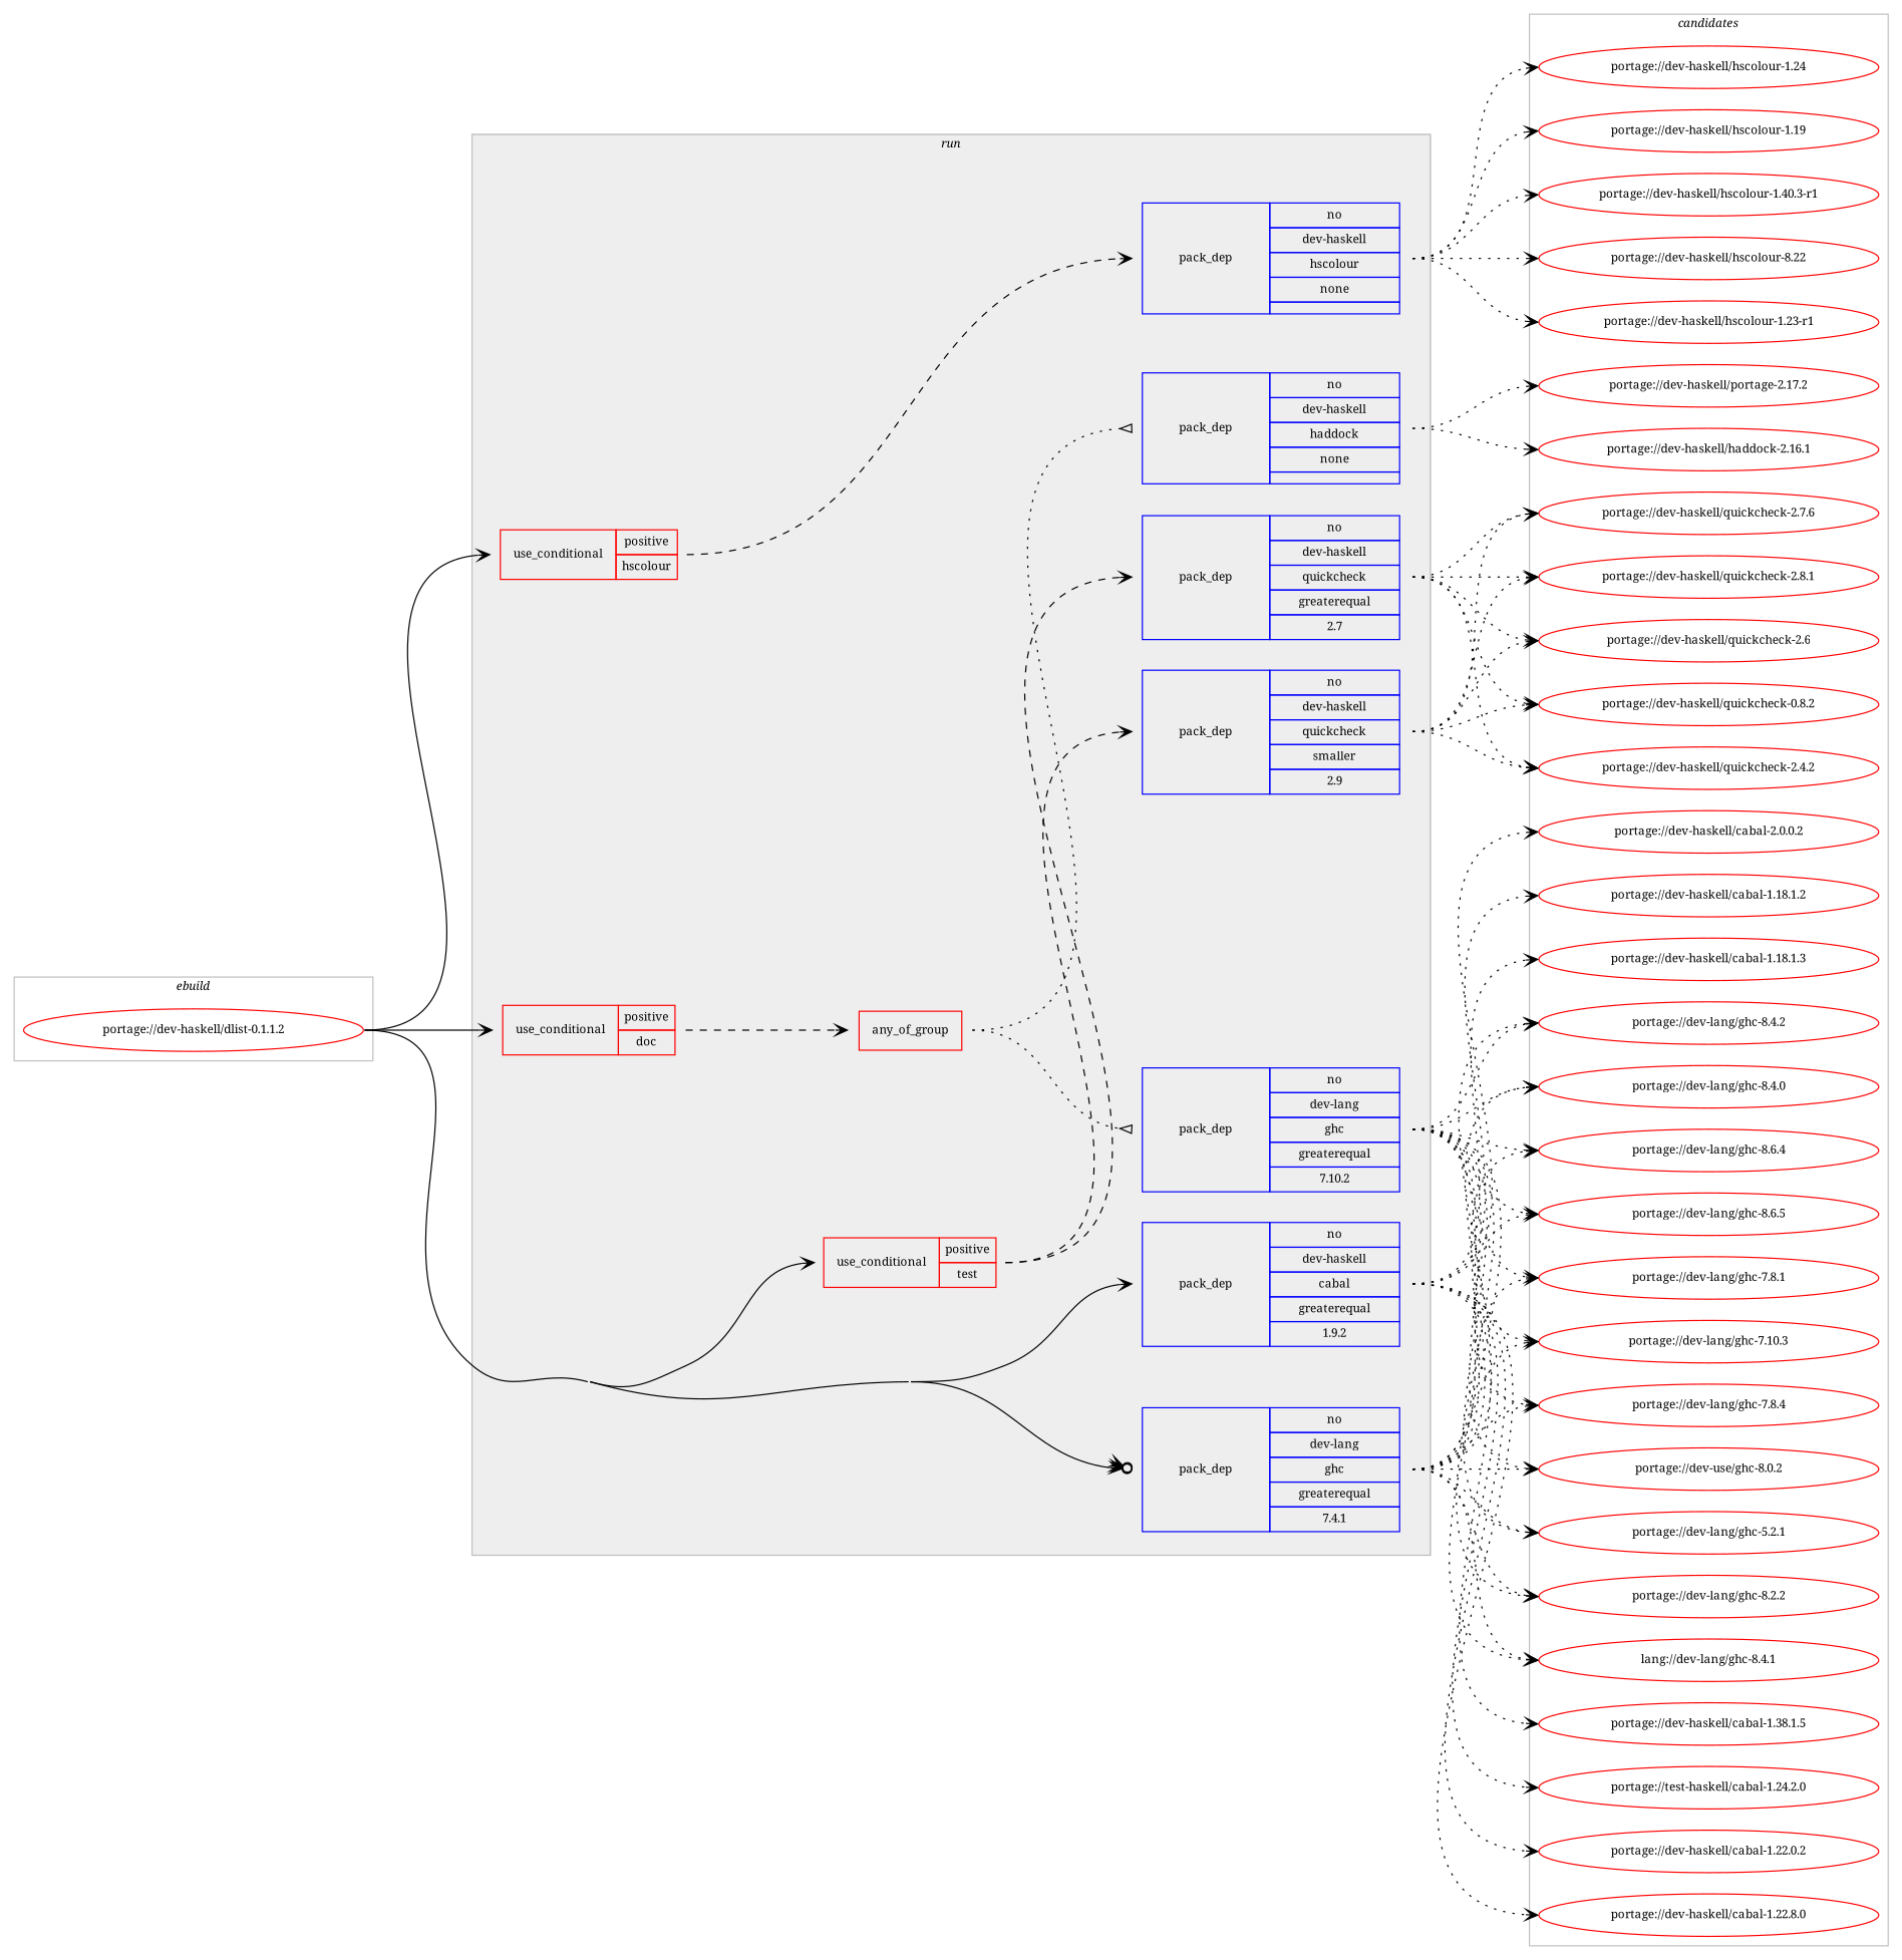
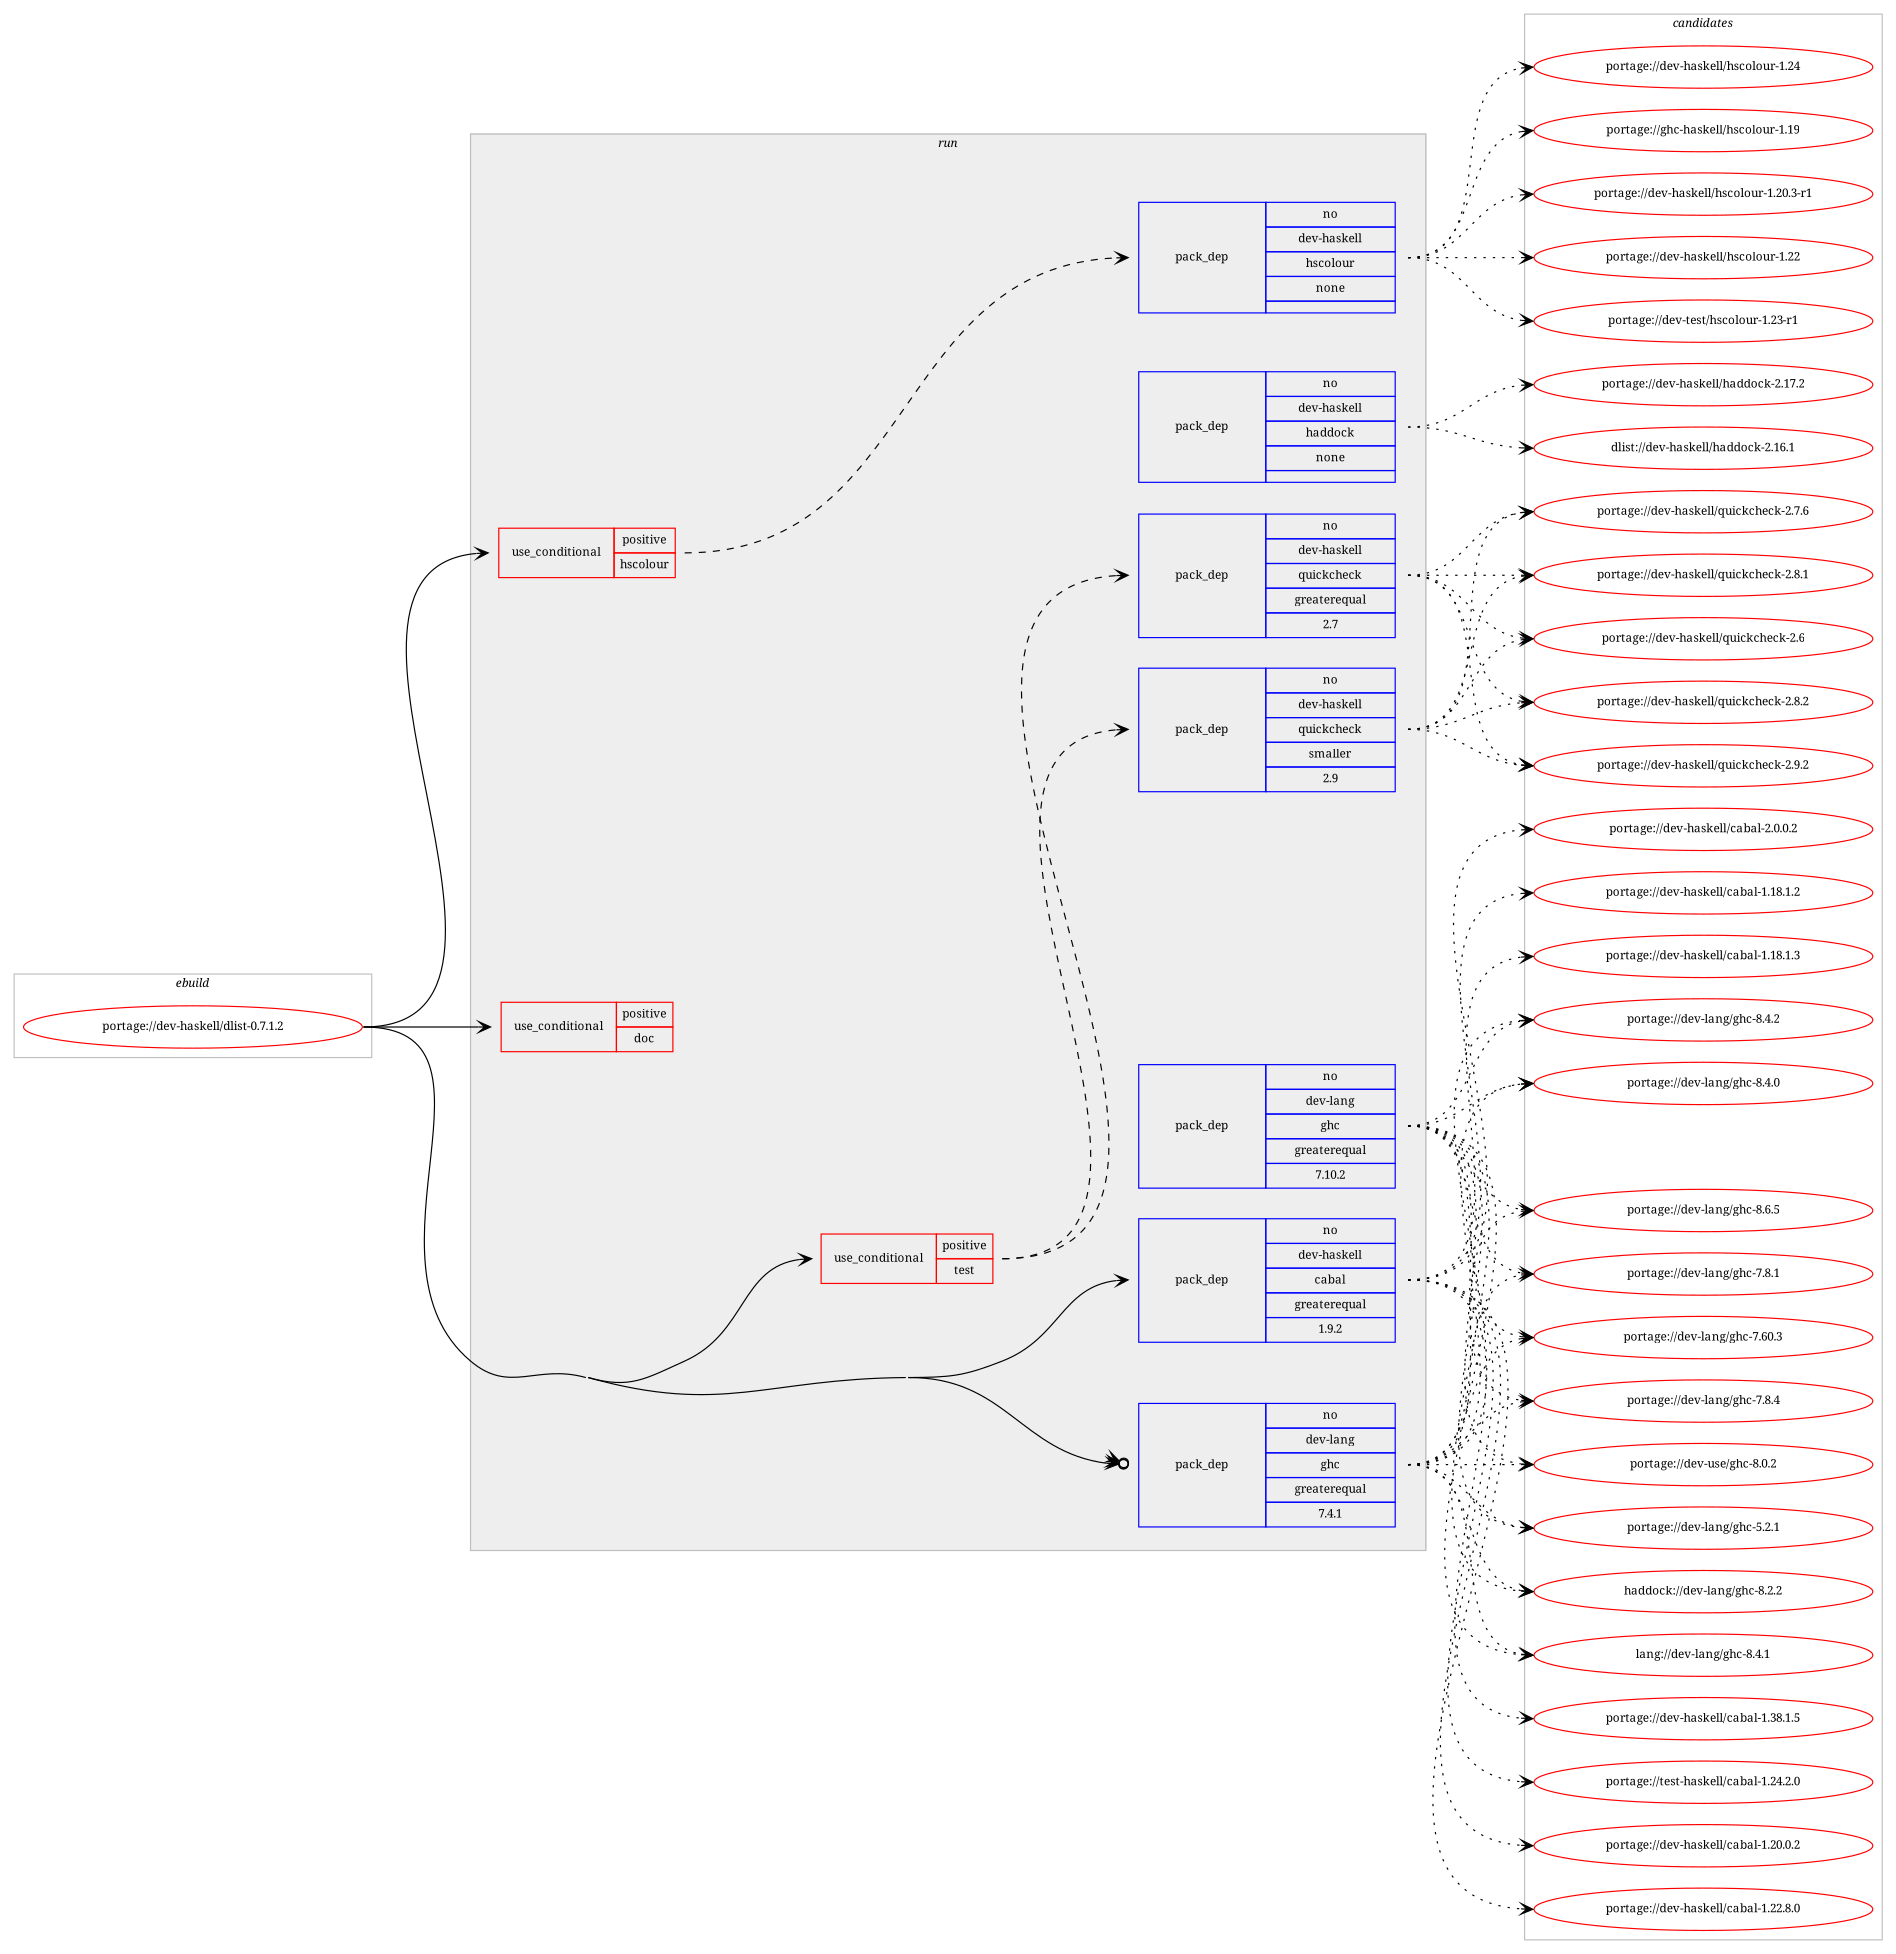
  digraph {
    compound=true
    concentrate=true
    fontname="Noto Serif"
    fontsize=10
    newrank=true
    rankdir=LR
    ranksep=1.5
    node [color=red fontname="Noto Serif" fontsize=10]
    edge [arrowhead=vee fontname="Noto Serif" headport=w style=dotted tailport=e weight=100]
-   n1 [label="portage://dev-haskell/dlist-0.1.1.2" width=4]
+   n1 [label="portage://dev-haskell/dlist-0.7.1.2" width=4]
    n2 [color=blue label=<<TABLE BORDER="0" CELLBORDER="1" CELLSPACING="0" CELLPADDING="4" WIDTH="220"><TR><TD ROWSPAN="6" CELLPADDING="30">pack_dep</TD></TR><TR><TD WIDTH="110">no</TD></TR><TR><TD>dev-haskell</TD></TR><TR><TD>haddock</TD></TR><TR><TD>none</TD></TR><TR><TD></TD></TR></TABLE>> shape=none]
    n3 [color=blue label=<<TABLE BORDER="0" CELLBORDER="1" CELLSPACING="0" CELLPADDING="4" WIDTH="220"><TR><TD ROWSPAN="6" CELLPADDING="30">pack_dep</TD></TR><TR><TD WIDTH="110">no</TD></TR><TR><TD>dev-lang</TD></TR><TR><TD>ghc</TD></TR><TR><TD>greaterequal</TD></TR><TR><TD>7.10.2</TD></TR></TABLE>> shape=none]
-   n4 [label=<<TABLE BORDER="0" CELLBORDER="1" CELLSPACING="0" CELLPADDING="4"><TR><TD CELLPADDING="10">any_of_group</TD></TR></TABLE>> shape=none]
    n5 [label=<<TABLE BORDER="0" CELLBORDER="1" CELLSPACING="0" CELLPADDING="4"><TR><TD ROWSPAN="3" CELLPADDING="10">use_conditional</TD></TR><TR><TD>positive</TD></TR><TR><TD>doc</TD></TR></TABLE>> shape=none]
    n6 [color=blue label=<<TABLE BORDER="0" CELLBORDER="1" CELLSPACING="0" CELLPADDING="4" WIDTH="220"><TR><TD ROWSPAN="6" CELLPADDING="30">pack_dep</TD></TR><TR><TD WIDTH="110">no</TD></TR><TR><TD>dev-haskell</TD></TR><TR><TD>hscolour</TD></TR><TR><TD>none</TD></TR><TR><TD></TD></TR></TABLE>> shape=none]
    n7 [label=<<TABLE BORDER="0" CELLBORDER="1" CELLSPACING="0" CELLPADDING="4"><TR><TD ROWSPAN="3" CELLPADDING="10">use_conditional</TD></TR><TR><TD>positive</TD></TR><TR><TD>hscolour</TD></TR></TABLE>> shape=none]
    n8 [color=blue label=<<TABLE BORDER="0" CELLBORDER="1" CELLSPACING="0" CELLPADDING="4" WIDTH="220"><TR><TD ROWSPAN="6" CELLPADDING="30">pack_dep</TD></TR><TR><TD WIDTH="110">no</TD></TR><TR><TD>dev-haskell</TD></TR><TR><TD>quickcheck</TD></TR><TR><TD>greaterequal</TD></TR><TR><TD>2.7</TD></TR></TABLE>> shape=none]
    n9 [color=blue label=<<TABLE BORDER="0" CELLBORDER="1" CELLSPACING="0" CELLPADDING="4" WIDTH="220"><TR><TD ROWSPAN="6" CELLPADDING="30">pack_dep</TD></TR><TR><TD WIDTH="110">no</TD></TR><TR><TD>dev-haskell</TD></TR><TR><TD>quickcheck</TD></TR><TR><TD>smaller</TD></TR><TR><TD>2.9</TD></TR></TABLE>> shape=none]
    n10 [label=<<TABLE BORDER="0" CELLBORDER="1" CELLSPACING="0" CELLPADDING="4"><TR><TD ROWSPAN="3" CELLPADDING="10">use_conditional</TD></TR><TR><TD>positive</TD></TR><TR><TD>test</TD></TR></TABLE>> shape=none]
    n11 [color=blue label=<<TABLE BORDER="0" CELLBORDER="1" CELLSPACING="0" CELLPADDING="4" WIDTH="220"><TR><TD ROWSPAN="6" CELLPADDING="30">pack_dep</TD></TR><TR><TD WIDTH="110">no</TD></TR><TR><TD>dev-haskell</TD></TR><TR><TD>cabal</TD></TR><TR><TD>greaterequal</TD></TR><TR><TD>1.9.2</TD></TR></TABLE>> shape=none]
    n12 [color=blue label=<<TABLE BORDER="0" CELLBORDER="1" CELLSPACING="0" CELLPADDING="4" WIDTH="220"><TR><TD ROWSPAN="6" CELLPADDING="30">pack_dep</TD></TR><TR><TD WIDTH="110">no</TD></TR><TR><TD>dev-lang</TD></TR><TR><TD>ghc</TD></TR><TR><TD>greaterequal</TD></TR><TR><TD>7.4.1</TD></TR></TABLE>> shape=none]
-   n13 [label="portage://dev-haskell/haddock-2.16.1" width=4]
-   n14 [label="portage://dev-haskell/portage-2.17.2" width=4]
-   n15 [label="portage://dev-lang/ghc-7.10.3" width=4]
+   n13 [label="dlist://dev-haskell/haddock-2.16.1" width=4]
+   n14 [label="portage://dev-haskell/haddock-2.17.2" width=4]
+   n15 [label="portage://dev-lang/ghc-7.60.3" width=4]
    n16 [label="portage://dev-lang/ghc-7.8.4" width=4]
    n17 [label="portage://dev-use/ghc-8.0.2" width=4]
    n18 [label="portage://dev-lang/ghc-5.2.1" width=4]
-   n19 [label="portage://dev-lang/ghc-8.2.2" width=4]
+   n19 [label="haddock://dev-lang/ghc-8.2.2" width=4]
    n20 [label="lang://dev-lang/ghc-8.4.1" width=4]
    n21 [label="portage://dev-lang/ghc-8.4.2" width=4]
    n22 [label="portage://dev-lang/ghc-8.4.0" width=4]
-   n23 [label="portage://dev-lang/ghc-8.6.4" width=4]
    n24 [label="portage://dev-lang/ghc-8.6.5" width=4]
    n25 [label="portage://dev-lang/ghc-7.8.1" width=4]
-   n26 [label="portage://dev-haskell/hscolour-1.19" width=4]
-   n27 [label="portage://dev-haskell/hscolour-1.40.3-r1" width=4]
-   n28 [label="portage://dev-haskell/hscolour-8.22" width=4]
-   n29 [label="portage://dev-haskell/hscolour-1.23-r1" width=4]
+   n26 [label="portage://ghc-haskell/hscolour-1.19" width=4]
+   n27 [label="portage://dev-haskell/hscolour-1.20.3-r1" width=4]
+   n28 [label="portage://dev-haskell/hscolour-1.22" width=4]
+   n29 [label="portage://dev-test/hscolour-1.23-r1" width=4]
    n30 [label="portage://dev-haskell/hscolour-1.24" width=4]
    n31 [label="portage://dev-haskell/quickcheck-2.6" width=4]
    n32 [label="portage://dev-haskell/quickcheck-2.7.6" width=4]
    n33 [label="portage://dev-haskell/quickcheck-2.8.1" width=4]
-   n34 [label="portage://dev-haskell/quickcheck-0.8.2" width=4]
-   n35 [label="portage://dev-haskell/quickcheck-2.4.2" width=4]
+   n34 [label="portage://dev-haskell/quickcheck-2.8.2" width=4]
+   n35 [label="portage://dev-haskell/quickcheck-2.9.2" width=4]
    n36 [label="portage://dev-haskell/cabal-1.18.1.2" width=4]
    n37 [label="portage://dev-haskell/cabal-1.18.1.3" width=4]
    n38 [label="portage://dev-haskell/cabal-1.38.1.5" width=4]
-   n39 [label="portage://dev-haskell/cabal-1.22.0.2" width=4]
+   n39 [label="portage://dev-haskell/cabal-1.20.0.2" width=4]
    n40 [label="portage://dev-haskell/cabal-1.22.8.0" width=4]
    n41 [label="portage://test-haskell/cabal-1.24.2.0" width=4]
    n42 [label="portage://dev-haskell/cabal-2.0.0.2" width=4]
    subgraph cluster_1 {
      color=gray
      label=<<i>ebuild</i>>
      rank=same
      n1
    }
    subgraph cluster_2 {
      color=gray
      label=<<i>dependencies</i>>
      subgraph cluster_3 {
        color=gray
        fillcolor="#eeeeee"
        label=<<i>compile</i>>
        style=filled
        subgraph sub_4 {
          color=gray
          fillcolor="#eeeeee"
          label=<<i>compile</i>>
          style=filled
          n5
          subgraph sub_5 {
            color=gray
            fillcolor="#eeeeee"
            label=<<i>compile</i>>
            style=filled
-           n4
            subgraph sub_6 {
              color=gray
              fillcolor="#eeeeee"
              label=<<i>compile</i>>
              style=filled
              n2
            }
            subgraph sub_7 {
              color=gray
              fillcolor="#eeeeee"
              label=<<i>compile</i>>
              style=filled
              n3
            }
          }
        }
        subgraph sub_8 {
          color=gray
          fillcolor="#eeeeee"
          label=<<i>compile</i>>
          style=filled
          n7
          subgraph sub_9 {
            color=gray
            fillcolor="#eeeeee"
            label=<<i>compile</i>>
            style=filled
            n6
          }
        }
        subgraph sub_10 {
          color=gray
          fillcolor="#eeeeee"
          label=<<i>compile</i>>
          style=filled
          n10
          subgraph sub_11 {
            color=gray
            fillcolor="#eeeeee"
            label=<<i>compile</i>>
            style=filled
            n8
          }
          subgraph sub_12 {
            color=gray
            fillcolor="#eeeeee"
            label=<<i>compile</i>>
            style=filled
            n9
          }
        }
        subgraph sub_13 {
          color=gray
          fillcolor="#eeeeee"
          label=<<i>compile</i>>
          style=filled
          n11
        }
      }
      subgraph cluster_14 {
        color=gray
        fillcolor="#eeeeee"
        label=<<i>compile and run</i>>
        style=filled
        subgraph sub_15 {
          color=gray
          fillcolor="#eeeeee"
          label=<<i>compile and run</i>>
          style=filled
          n12
        }
      }
      subgraph cluster_16 {
        color=gray
        fillcolor="#eeeeee"
        label=<<i>run</i>>
        style=filled
      }
    }
    subgraph cluster_17 {
      color=gray
      label=<<i>candidates</i>>
      rank=same
      subgraph sub_18 {
        color=black
        label=<<i>candidates</i>>
        nodesep=1
        rank=same
        n13
        n14
      }
      subgraph sub_19 {
        color=black
        label=<<i>candidates</i>>
        nodesep=1
        rank=same
        n15
        n16
        n17
        n18
        n19
        n20
        n21
        n22
-       n23
        n24
        n25
      }
      subgraph sub_20 {
        color=black
        label=<<i>candidates</i>>
        nodesep=1
        rank=same
        n26
        n27
        n28
        n29
        n30
      }
      subgraph sub_21 {
        color=black
        label=<<i>candidates</i>>
        nodesep=1
        rank=same
        n31
        n32
        n33
        n34
        n35
      }
      subgraph sub_22 {
        color=black
        label=<<i>candidates</i>>
        nodesep=1
        rank=same
        n31
        n32
        n33
        n34
        n35
      }
      subgraph sub_23 {
        color=black
        label=<<i>candidates</i>>
        nodesep=1
        rank=same
        n36
        n37
        n38
        n39
        n40
        n41
        n42
      }
      subgraph sub_24 {
        color=black
        label=<<i>candidates</i>>
        nodesep=1
        rank=same
        n15
        n16
        n17
        n18
        n19
        n20
        n21
        n22
-       n23
        n24
        n25
      }
    }
    n1 -> n5 [style=solid weight=20]
    n1 -> n7 [style=solid weight=20]
    n1 -> n10 [style=solid weight=20]
    n1 -> n11 [style=solid weight=20]
    n1 -> n12 [arrowhead=odotvee style=solid weight=20]
    n2 -> n13
    n2 -> n14
    n3 -> n15
    n3 -> n16
    n3 -> n17
    n3 -> n18
    n3 -> n19
    n3 -> n20
    n3 -> n21
    n3 -> n22
-   n3 -> n23
    n3 -> n24
    n3 -> n25
-   n4 -> n2 [arrowhead=oinv weight=20]
-   n4 -> n3 [arrowhead=oinv weight=20]
-   n5 -> n4 [style=dashed weight=20]
    n6 -> n26
    n6 -> n27
    n6 -> n28
    n6 -> n29
    n6 -> n30
    n7 -> n6 [style=dashed weight=20]
    n8 -> n31
    n8 -> n32
    n8 -> n33
    n8 -> n34
    n8 -> n35
    n9 -> n31
    n9 -> n32
    n9 -> n33
    n9 -> n34
    n9 -> n35
    n10 -> n8 [style=dashed weight=20]
    n10 -> n9 [style=dashed weight=20]
    n11 -> n36
    n11 -> n37
    n11 -> n38
    n11 -> n39
    n11 -> n40
    n11 -> n41
    n11 -> n42
    n12 -> n15
    n12 -> n16
    n12 -> n17
    n12 -> n18
    n12 -> n19
    n12 -> n20
    n12 -> n21
    n12 -> n22
-   n12 -> n23
    n12 -> n24
    n12 -> n25
  }
